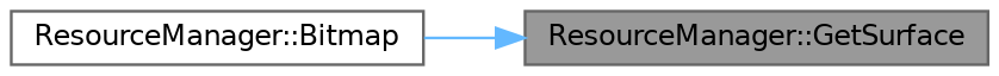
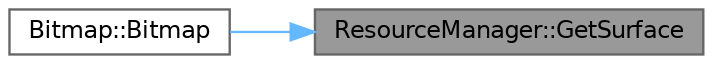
  digraph {
    rankdir=RL
    node [fontname=Helvetica fontsize=10 shape=box style=filled]
    n1 [color=gray40 fillcolor=grey60 fontcolor=black height=0.2 label="ResourceManager::GetSurface" width=0.4]
-   n2 [color=grey40 fillcolor=white height=0.2 label="ResourceManager::Bitmap" width=0.4]
+   n2 [color=grey40 fillcolor=white height=0.2 label="Bitmap::Bitmap" width=0.4]
    n1 -> n2 [color=steelblue1 dir=back fontname=Helvetica fontsize=10 labelfontname=Helvetica labelfontsize=10 style=solid]
  }
